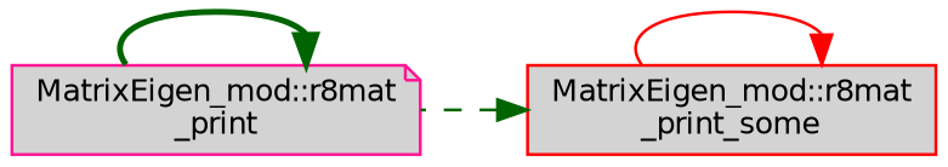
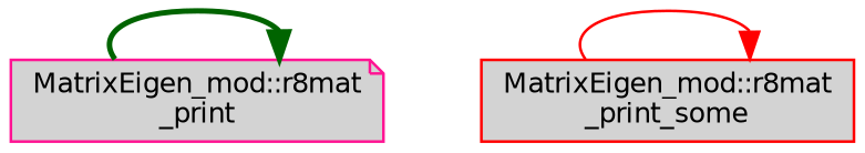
  digraph {
    rankdir=RL
    node [fillcolor=lightgrey fontname=Helvetica fontsize=10 style=filled]
    edge [color=darkgreen dir=back fontname=Helvetica fontsize=10 labelfontname=Helvetica labelfontsize=10]
    n1 [color=red fontcolor=black height=0.2 label="MatrixEigen_mod::r8mat\l_print_some" shape=box width=0.4]
    n2 [color=deeppink height=0.2 label="MatrixEigen_mod::r8mat\l_print" shape=note width=0.4]
    n1 -> n1 [color=red style=solid]
-   n1 -> n2 [style=dashed]
    n2 -> n2 [style=bold]
  }
